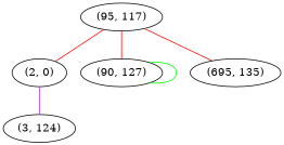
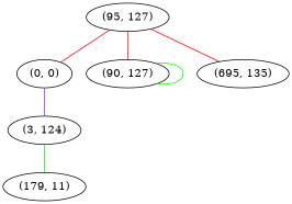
  graph {
    edge [color=red weight=1]
-   "(0, 0)" [label="(2, 0)"]
+   "(0, 0)"
    "(3, 124)"
-   "(95, 127)" [label="(95, 117)"]
+   "(179, 11)"
+   "(95, 127)"
    "(90, 127)"
    n6 [label="(695, 135)"]
    "(0, 0)" -- "(3, 124)" [color=purple weight=4]
+   "(3, 124)" -- "(179, 11)" [color=green weight=2]
    "(95, 127)" -- "(0, 0)"
    "(95, 127)" -- "(90, 127)"
    "(95, 127)" -- n6
    "(90, 127)" -- "(90, 127)" [color=green weight=2]
  }
